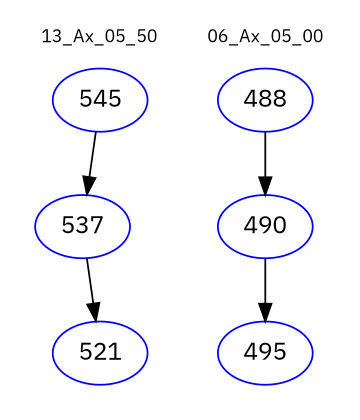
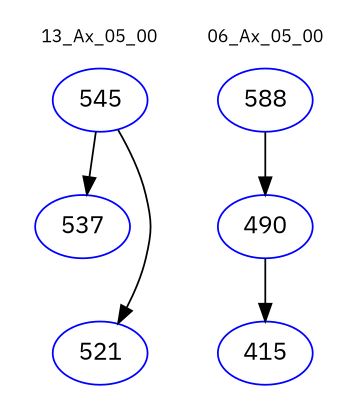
  digraph {
    fontname="IBM Plex Sans"
    node [color=blue fontname="IBM Plex Sans"]
    edge [color=black fontname="IBM Plex Sans"]
    n1 [label=545]
    n2 [label=537]
    n3 [label=521]
-   n4 [label=488]
+   n4 [label=588]
    n5 [label=490]
-   n6 [label=495]
+   n6 [label=415]
    subgraph cluster_1 {
      color=white
      fontsize=10
-     label="13_Ax_05_50"
+     label="13_Ax_05_00"
      n1
      n2
      n3
    }
    subgraph cluster_2 {
      color=white
      fontsize=10
      label="06_Ax_05_00"
      n4
      n5
      n6
    }
    n1 -> n2
-   n2 -> n3
+   n1 -> n3
    n4 -> n5
    n5 -> n6
  }
